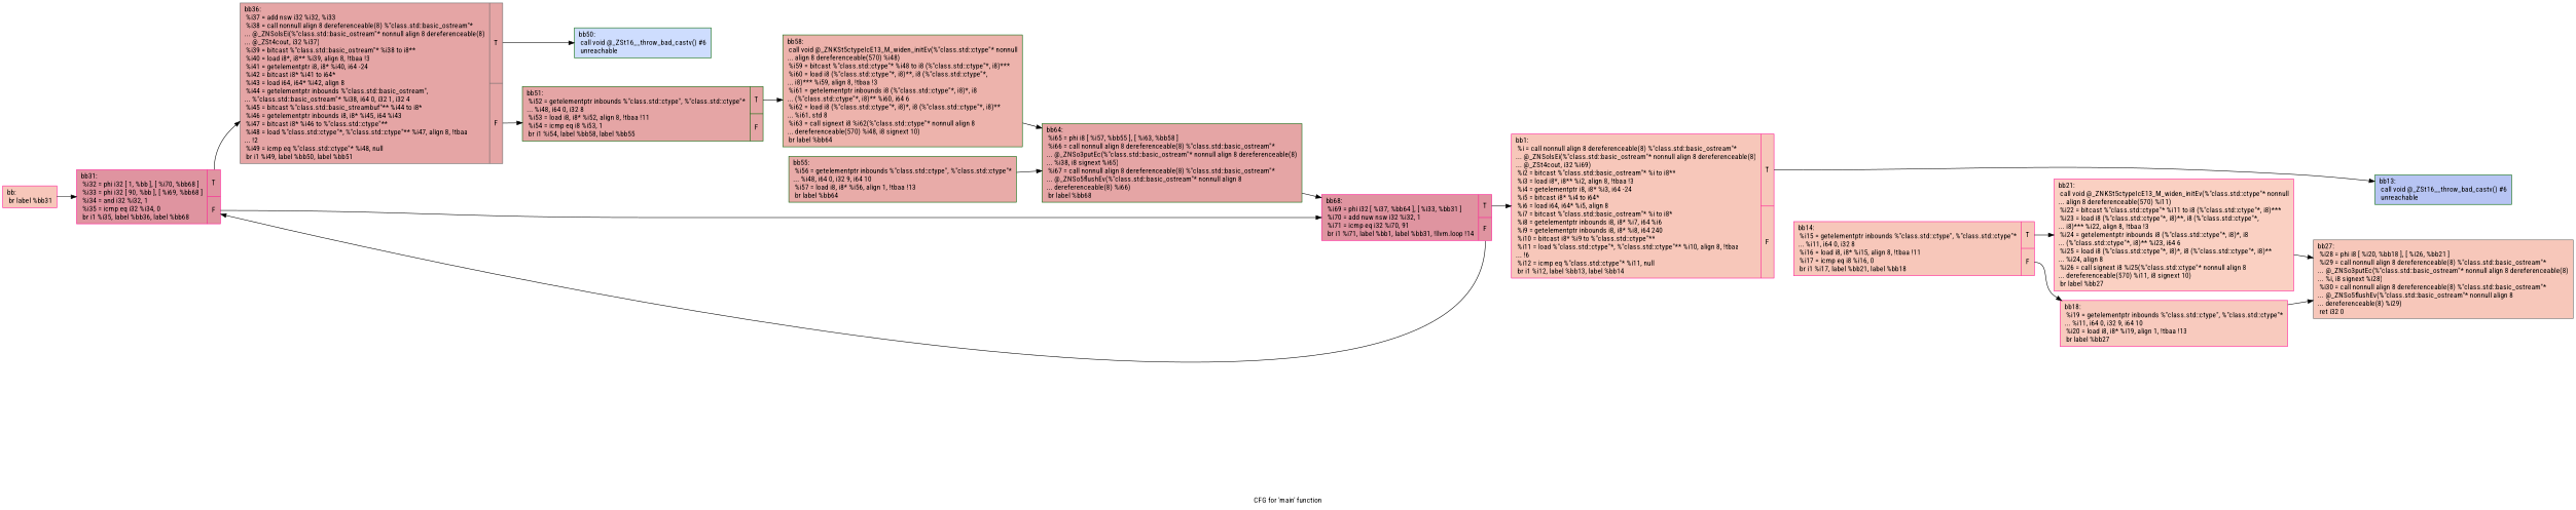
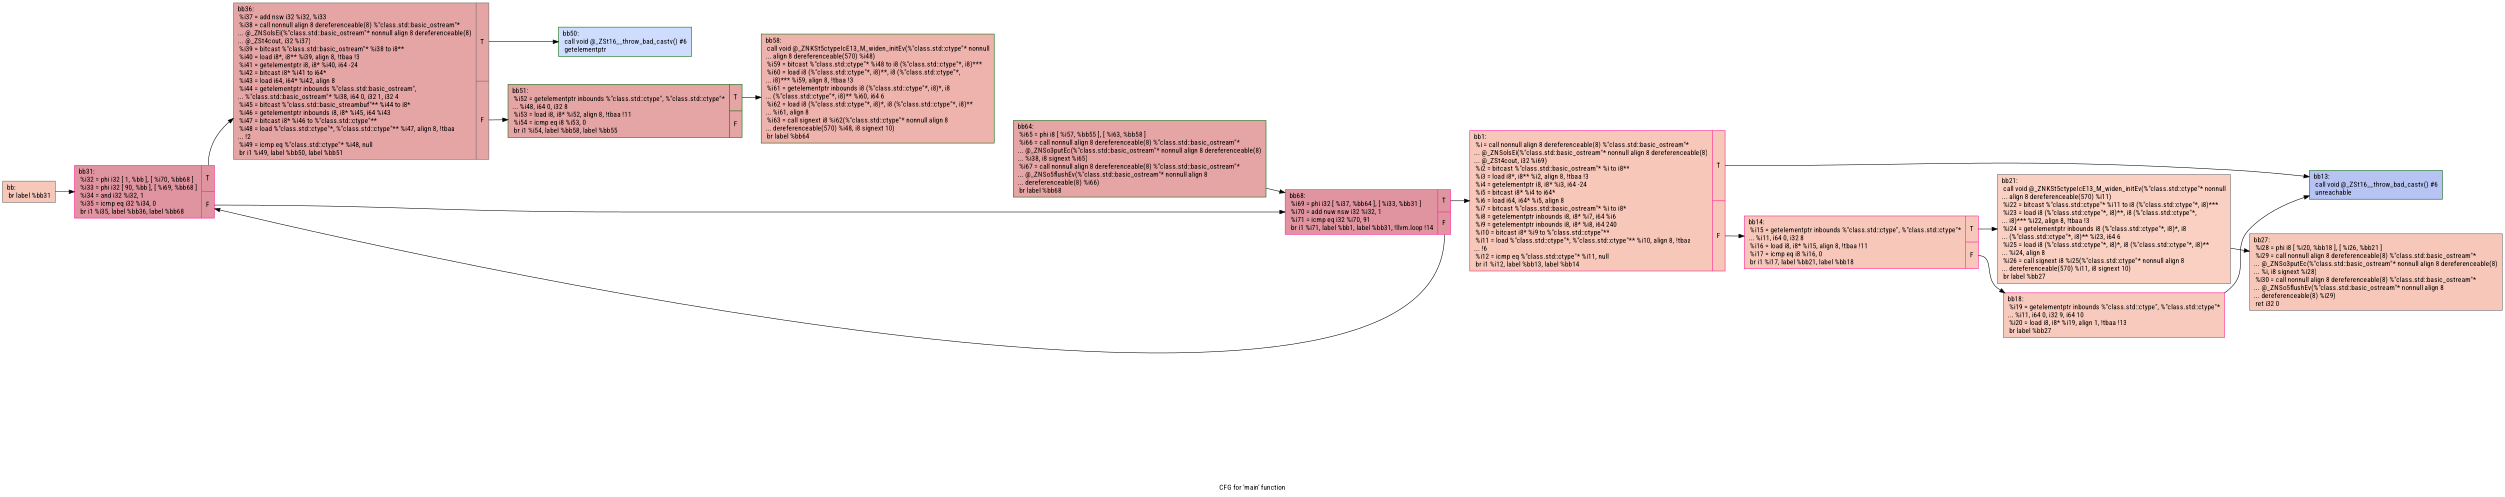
  digraph {
    fontname="Roboto Condensed"
    label="CFG for 'main' function"
    rankdir=LR
    node [color=deeppink fillcolor="#ec7f6370" fontname="Roboto Condensed" shape=record style=filled]
    edge [fontname="Roboto Condensed"]
-   n1 [label="{bb:\l  br label %bb31\l}"]
+   n1 [color=gray40 label="{bb:\l  br label %bb31\l}"]
    n2 [fillcolor="#b70d2870" label="{bb31:                                             \l  %i32 = phi i32 [ 1, %bb ], [ %i70, %bb68 ]\l  %i33 = phi i32 [ 90, %bb ], [ %i69, %bb68 ]\l  %i34 = and i32 %i32, 1\l  %i35 = icmp eq i32 %i34, 0\l  br i1 %i35, label %bb36, label %bb68\l|{<s0>T|<s1>F}}"]
    n3 [color=gray40 fillcolor="#c5333470" label="{bb36:                                             \l  %i37 = add nsw i32 %i32, %i33\l  %i38 = call nonnull align 8 dereferenceable(8) %\"class.std::basic_ostream\"*\l... @_ZNSolsEi(%\"class.std::basic_ostream\"* nonnull align 8 dereferenceable(8)\l... @_ZSt4cout, i32 %i37)\l  %i39 = bitcast %\"class.std::basic_ostream\"* %i38 to i8**\l  %i40 = load i8*, i8** %i39, align 8, !tbaa !3\l  %i41 = getelementptr i8, i8* %i40, i64 -24\l  %i42 = bitcast i8* %i41 to i64*\l  %i43 = load i64, i64* %i42, align 8\l  %i44 = getelementptr inbounds %\"class.std::basic_ostream\",\l... %\"class.std::basic_ostream\"* %i38, i64 0, i32 1, i32 4\l  %i45 = bitcast %\"class.std::basic_streambuf\"** %i44 to i8*\l  %i46 = getelementptr inbounds i8, i8* %i45, i64 %i43\l  %i47 = bitcast i8* %i46 to %\"class.std::ctype\"**\l  %i48 = load %\"class.std::ctype\"*, %\"class.std::ctype\"** %i47, align 8, !tbaa\l... !2\l  %i49 = icmp eq %\"class.std::ctype\"* %i48, null\l  br i1 %i49, label %bb50, label %bb51\l|{<s0>T|<s1>F}}"]
    n4 [fillcolor="#b70d2870" label="{bb68:                                             \l  %i69 = phi i32 [ %i37, %bb64 ], [ %i33, %bb31 ]\l  %i70 = add nuw nsw i32 %i32, 1\l  %i71 = icmp eq i32 %i70, 91\l  br i1 %i71, label %bb1, label %bb31, !llvm.loop !14\l|{<s0>T|<s1>F}}"]
-   n5 [color=darkgreen fillcolor="#8fb1fe70" label="{bb50:                                             \l  call void @_ZSt16__throw_bad_castv() #6\l  unreachable\l}"]
-   n6 [color=darkgreen fillcolor="#c5333470" label="{bb51:                                             \l  %i52 = getelementptr inbounds %\"class.std::ctype\", %\"class.std::ctype\"*\l... %i48, i64 0, i32 8\l  %i53 = load i8, i8* %i52, align 8, !tbaa !11\l  %i54 = icmp eq i8 %i53, 1\l  br i1 %i54, label %bb58, label %bb55\l|{<s0>T|<s1>F}}"]
+   n5 [color=darkgreen fillcolor="#8fb1fe70" label="{bb50:                                             \l  call void @_ZSt16__throw_bad_castv() #6\l  getelementptr\l}"]
+   n6 [color=darkgreen fillcolor="#c5333470" label="{bb51:                                             \l  %i52 = getelementptr inbounds %\"class.std::ctype\", %\"class.std::ctype\"*\l... %i48, i64 0, i32 8\l  %i53 = load i8, i8* %i52, align 8, !tbaa !11\l  %i54 = icmp eq i8 %i53, 0\l  br i1 %i54, label %bb58, label %bb55\l|{<s0>T|<s1>F}}"]
    n7 [label="{bb1:                                              \l  %i = call nonnull align 8 dereferenceable(8) %\"class.std::basic_ostream\"*\l... @_ZNSolsEi(%\"class.std::basic_ostream\"* nonnull align 8 dereferenceable(8)\l... @_ZSt4cout, i32 %i69)\l  %i2 = bitcast %\"class.std::basic_ostream\"* %i to i8**\l  %i3 = load i8*, i8** %i2, align 8, !tbaa !3\l  %i4 = getelementptr i8, i8* %i3, i64 -24\l  %i5 = bitcast i8* %i4 to i64*\l  %i6 = load i64, i64* %i5, align 8\l  %i7 = bitcast %\"class.std::basic_ostream\"* %i to i8*\l  %i8 = getelementptr inbounds i8, i8* %i7, i64 %i6\l  %i9 = getelementptr inbounds i8, i8* %i8, i64 240\l  %i10 = bitcast i8* %i9 to %\"class.std::ctype\"**\l  %i11 = load %\"class.std::ctype\"*, %\"class.std::ctype\"** %i10, align 8, !tbaa\l... !6\l  %i12 = icmp eq %\"class.std::ctype\"* %i11, null\l  br i1 %i12, label %bb13, label %bb14\l|{<s0>T|<s1>F}}"]
    n8 [color=darkgreen fillcolor="#5b7ae570" label="{bb13:                                             \l  call void @_ZSt16__throw_bad_castv() #6\l  unreachable\l}"]
    n9 [label="{bb14:                                             \l  %i15 = getelementptr inbounds %\"class.std::ctype\", %\"class.std::ctype\"*\l... %i11, i64 0, i32 8\l  %i16 = load i8, i8* %i15, align 8, !tbaa !11\l  %i17 = icmp eq i8 %i16, 0\l  br i1 %i17, label %bb21, label %bb18\l|{<s0>T|<s1>F}}"]
-   n10 [fillcolor="#f3947570" label="{bb21:                                             \l  call void @_ZNKSt5ctypeIcE13_M_widen_initEv(%\"class.std::ctype\"* nonnull\l... align 8 dereferenceable(570) %i11)\l  %i22 = bitcast %\"class.std::ctype\"* %i11 to i8 (%\"class.std::ctype\"*, i8)***\l  %i23 = load i8 (%\"class.std::ctype\"*, i8)**, i8 (%\"class.std::ctype\"*,\l... i8)*** %i22, align 8, !tbaa !3\l  %i24 = getelementptr inbounds i8 (%\"class.std::ctype\"*, i8)*, i8\l... (%\"class.std::ctype\"*, i8)** %i23, i64 6\l  %i25 = load i8 (%\"class.std::ctype\"*, i8)*, i8 (%\"class.std::ctype\"*, i8)**\l... %i24, align 8\l  %i26 = call signext i8 %i25(%\"class.std::ctype\"* nonnull align 8\l... dereferenceable(570) %i11, i8 signext 10)\l  br label %bb27\l}"]
+   n10 [color=gray40 fillcolor="#f3947570" label="{bb21:                                             \l  call void @_ZNKSt5ctypeIcE13_M_widen_initEv(%\"class.std::ctype\"* nonnull\l... align 8 dereferenceable(570) %i11)\l  %i22 = bitcast %\"class.std::ctype\"* %i11 to i8 (%\"class.std::ctype\"*, i8)***\l  %i23 = load i8 (%\"class.std::ctype\"*, i8)**, i8 (%\"class.std::ctype\"*,\l... i8)*** %i22, align 8, !tbaa !3\l  %i24 = getelementptr inbounds i8 (%\"class.std::ctype\"*, i8)*, i8\l... (%\"class.std::ctype\"*, i8)** %i23, i64 6\l  %i25 = load i8 (%\"class.std::ctype\"*, i8)*, i8 (%\"class.std::ctype\"*, i8)**\l... %i24, align 8\l  %i26 = call signext i8 %i25(%\"class.std::ctype\"* nonnull align 8\l... dereferenceable(570) %i11, i8 signext 10)\l  br label %bb27\l}"]
    n11 [fillcolor="#ef886b70" label="{bb18:                                             \l  %i19 = getelementptr inbounds %\"class.std::ctype\", %\"class.std::ctype\"*\l... %i11, i64 0, i32 9, i64 10\l  %i20 = load i8, i8* %i19, align 1, !tbaa !13\l  br label %bb27\l}"]
    n12 [color=gray40 label="{bb27:                                             \l  %i28 = phi i8 [ %i20, %bb18 ], [ %i26, %bb21 ]\l  %i29 = call nonnull align 8 dereferenceable(8) %\"class.std::basic_ostream\"*\l... @_ZNSo3putEc(%\"class.std::basic_ostream\"* nonnull align 8 dereferenceable(8)\l... %i, i8 signext %i28)\l  %i30 = call nonnull align 8 dereferenceable(8) %\"class.std::basic_ostream\"*\l... @_ZNSo5flushEv(%\"class.std::basic_ostream\"* nonnull align 8\l... dereferenceable(8) %i29)\l  ret i32 0\l}"]
-   n13 [color=darkgreen fillcolor="#d6524470" label="{bb58:                                             \l  call void @_ZNKSt5ctypeIcE13_M_widen_initEv(%\"class.std::ctype\"* nonnull\l... align 8 dereferenceable(570) %i48)\l  %i59 = bitcast %\"class.std::ctype\"* %i48 to i8 (%\"class.std::ctype\"*, i8)***\l  %i60 = load i8 (%\"class.std::ctype\"*, i8)**, i8 (%\"class.std::ctype\"*,\l... i8)*** %i59, align 8, !tbaa !3\l  %i61 = getelementptr inbounds i8 (%\"class.std::ctype\"*, i8)*, i8\l... (%\"class.std::ctype\"*, i8)** %i60, i64 6\l  %i62 = load i8 (%\"class.std::ctype\"*, i8)*, i8 (%\"class.std::ctype\"*, i8)**\l... %i61, std 8\l  %i63 = call signext i8 %i62(%\"class.std::ctype\"* nonnull align 8\l... dereferenceable(570) %i48, i8 signext 10)\l  br label %bb64\l}"]
+   n13 [color=darkgreen fillcolor="#d6524470" label="{bb58:                                             \l  call void @_ZNKSt5ctypeIcE13_M_widen_initEv(%\"class.std::ctype\"* nonnull\l... align 8 dereferenceable(570) %i48)\l  %i59 = bitcast %\"class.std::ctype\"* %i48 to i8 (%\"class.std::ctype\"*, i8)***\l  %i60 = load i8 (%\"class.std::ctype\"*, i8)**, i8 (%\"class.std::ctype\"*,\l... i8)*** %i59, align 8, !tbaa !3\l  %i61 = getelementptr inbounds i8 (%\"class.std::ctype\"*, i8)*, i8\l... (%\"class.std::ctype\"*, i8)** %i60, i64 6\l  %i62 = load i8 (%\"class.std::ctype\"*, i8)*, i8 (%\"class.std::ctype\"*, i8)**\l... %i61, align 8\l  %i63 = call signext i8 %i62(%\"class.std::ctype\"* nonnull align 8\l... dereferenceable(570) %i48, i8 signext 10)\l  br label %bb64\l}"]
    n14 [color=darkgreen fillcolor="#c5333470" label="{bb64:                                             \l  %i65 = phi i8 [ %i57, %bb55 ], [ %i63, %bb58 ]\l  %i66 = call nonnull align 8 dereferenceable(8) %\"class.std::basic_ostream\"*\l... @_ZNSo3putEc(%\"class.std::basic_ostream\"* nonnull align 8 dereferenceable(8)\l... %i38, i8 signext %i65)\l  %i67 = call nonnull align 8 dereferenceable(8) %\"class.std::basic_ostream\"*\l... @_ZNSo5flushEv(%\"class.std::basic_ostream\"* nonnull align 8\l... dereferenceable(8) %i66)\l  br label %bb68\l}"]
-   n15 [color=darkgreen fillcolor="#cc403a70" label="{bb55:                                             \l  %i56 = getelementptr inbounds %\"class.std::ctype\", %\"class.std::ctype\"*\l... %i48, i64 0, i32 9, i64 10\l  %i57 = load i8, i8* %i56, align 1, !tbaa !13\l  br label %bb64\l}"]
    n1 -> n2
    n2 -> n3 [tailport=s0]
    n2 -> n4 [tailport=s1]
    n3 -> n5 [tailport=s0]
    n3 -> n6 [tailport=s1]
    n4 -> n2 [tailport=s1]
    n4 -> n7 [tailport=s0]
    n6 -> n13 [tailport=s0]
    n7 -> n8 [tailport=s0]
+   n7 -> n9 [tailport=s1]
    n9 -> n10 [tailport=s0]
    n9 -> n11 [tailport=s1]
    n10 -> n12
-   n11 -> n12
-   n13 -> n14
+   n11 -> n8
    n14 -> n4
-   n15 -> n14
  }
